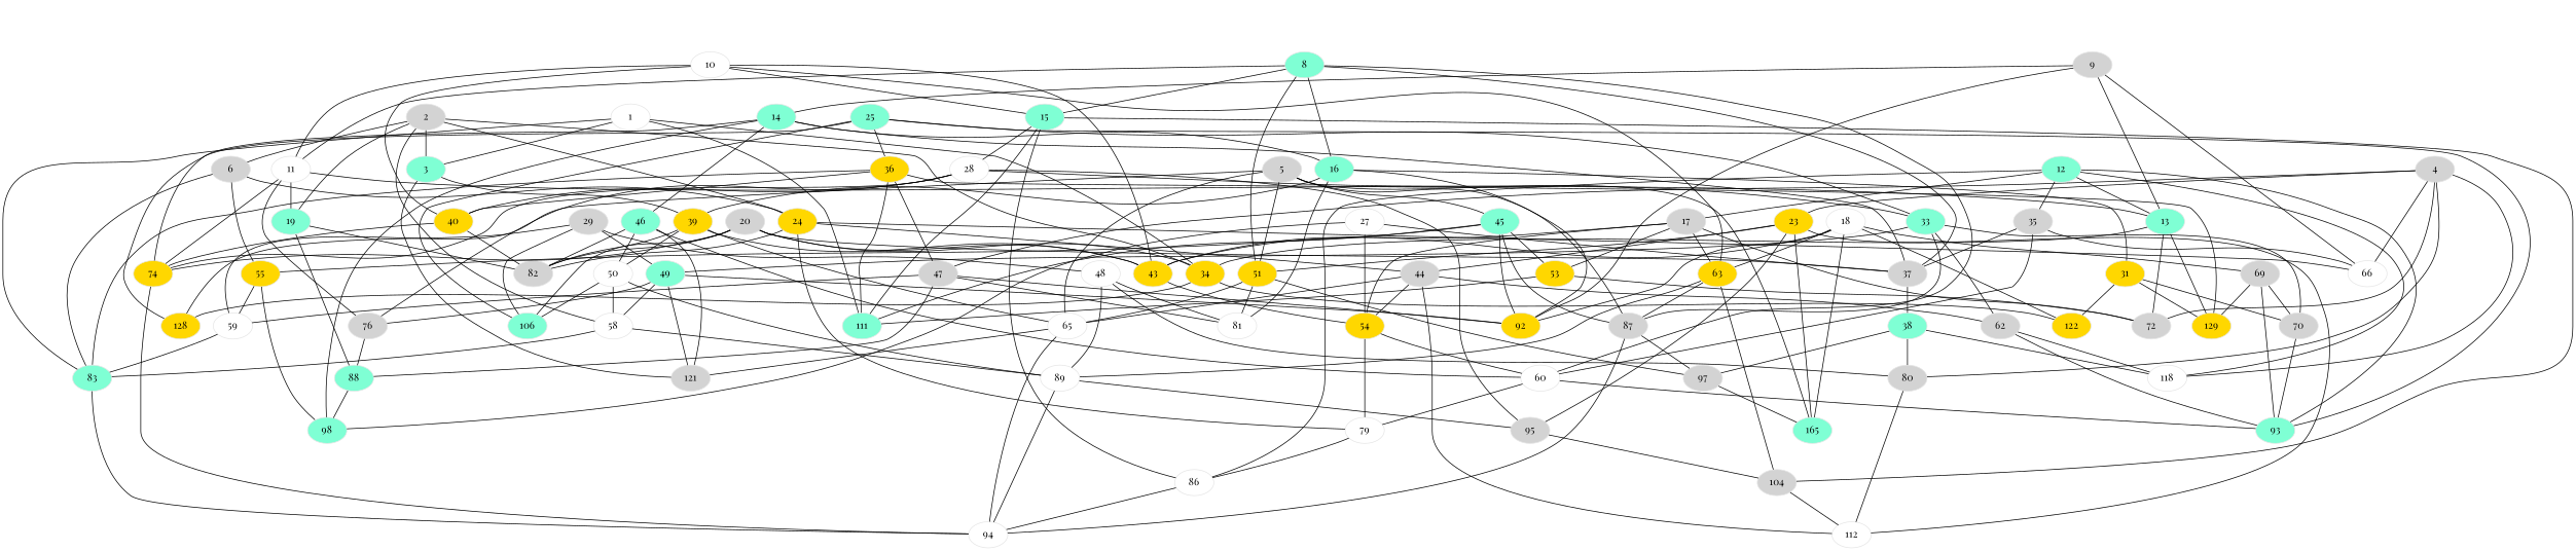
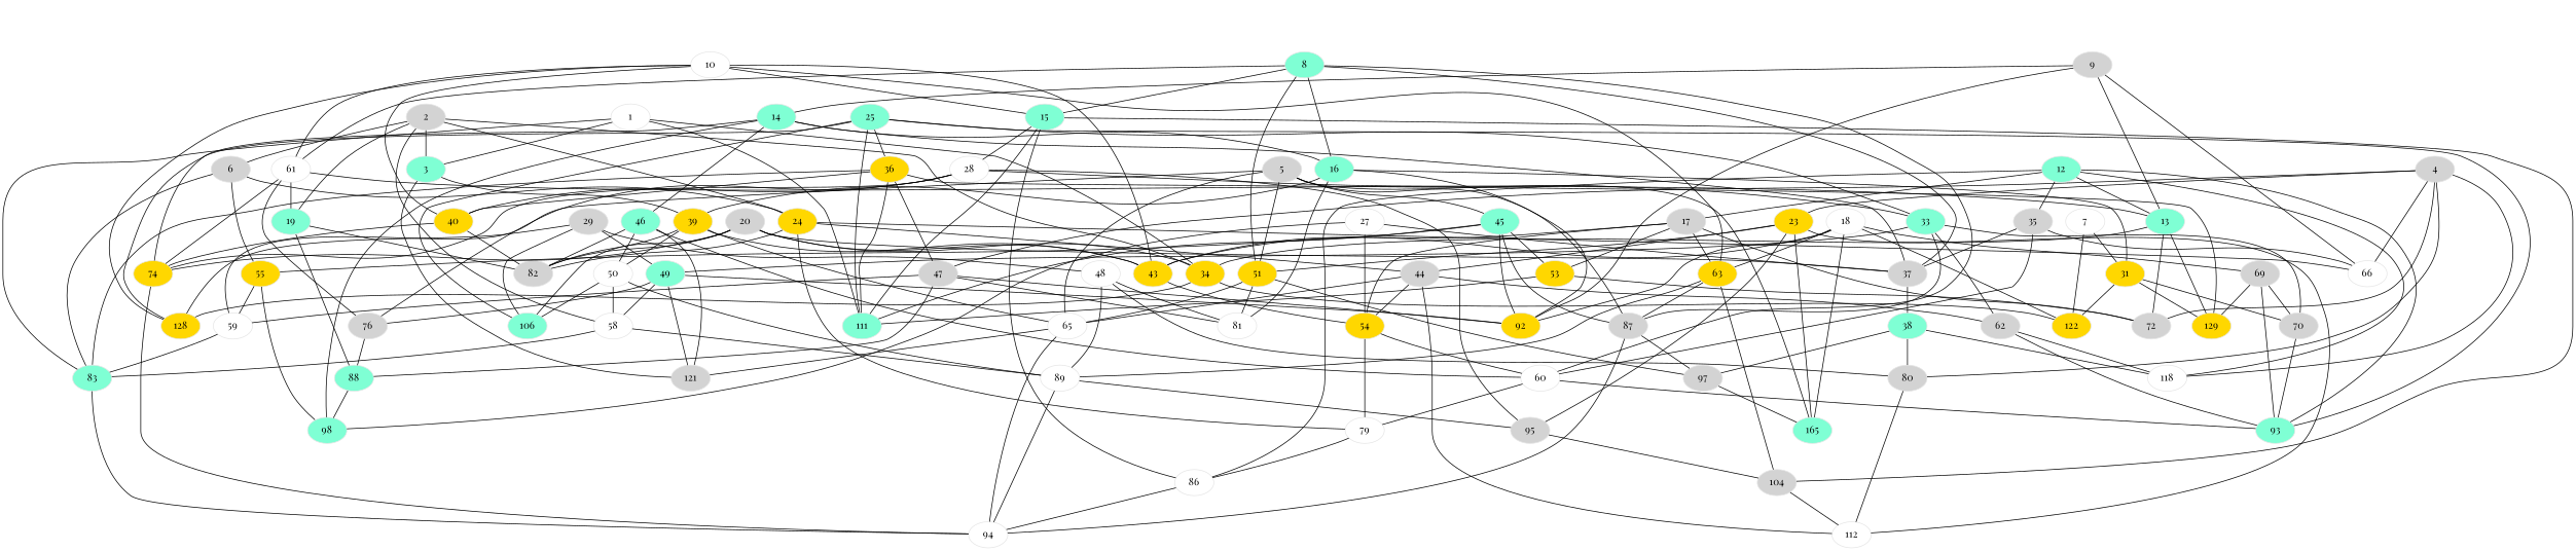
  graph {
    fontname="Playfair Display"
    node [color=gray90 fillcolor=lightgrey fontname="Playfair Display" style=filled]
    edge [fontname="Playfair Display"]
    1 [fillcolor=white]
    3 [fillcolor=aquamarine]
    34 [fillcolor=gold super="+57"]
    83 [fillcolor=aquamarine super="+127"]
    111 [fillcolor=aquamarine super="+126"]
    39 [fillcolor=gold super="+90"]
    121
    122 [fillcolor=gold]
    128 [fillcolor=gold]
    94 [fillcolor=white super="+117"]
    2 [super="+21"]
    6
    19 [fillcolor=aquamarine]
    24 [fillcolor=gold super="+116"]
    58 [fillcolor=white super="+85"]
    55 [fillcolor=gold]
    82 [super="+123"]
    88 [fillcolor=aquamarine]
    66 [fillcolor=white]
    44 [super="+84"]
    79 [fillcolor=white]
    89 [fillcolor=white super="+114"]
    65 [fillcolor=white super="+67"]
    43 [fillcolor=gold super="+91"]
    50 [fillcolor=white super="+108"]
    4 [super="+64"]
    23 [fillcolor=gold super="+110"]
    47 [super="+52"]
    72
    80
    118 [fillcolor=white]
    51 [fillcolor=gold super="+131"]
    n33 [fillcolor=aquamarine label=165]
    95
    112 [fillcolor=white]
    59 [fillcolor=white]
    92 [fillcolor=gold super="+96"]
    81 [fillcolor=white]
    5 [super="+125"]
    45 [fillcolor=aquamarine super="+77"]
    87 [super="+120"]
    53 [fillcolor=gold]
    97
    98 [fillcolor=aquamarine]
    31 [fillcolor=gold super="+73"]
    129 [fillcolor=gold]
    70
+   7 [fillcolor=white]
    8 [fillcolor=aquamarine super="+99"]
-   11 [fillcolor=white super="+68"]
+   11 [fillcolor=white super="+68" label=61]
    15 [fillcolor=aquamarine super="+42"]
    16 [fillcolor=aquamarine super="+109"]
    37 [super="+56"]
    60 [fillcolor=white super="+103"]
    13 [fillcolor=aquamarine super="+30"]
    74 [fillcolor=gold super="+105"]
    76
    86 [fillcolor=white]
    28 [fillcolor=white super="+75"]
    104
    38 [fillcolor=aquamarine]
    93 [fillcolor=aquamarine super="+100"]
    9
    14 [fillcolor=aquamarine super="+22"]
    46 [fillcolor=aquamarine super="+107"]
    10 [fillcolor=white super="+32"]
    40 [fillcolor=gold super="+130"]
    63 [fillcolor=gold super="+113"]
    54 [fillcolor=gold super="+78"]
    12 [fillcolor=aquamarine super="+26"]
    17 [super="+101"]
    35
    33 [fillcolor=aquamarine super="+61"]
    18 [fillcolor=white super="+119"]
    69
    20 [super="+41"]
    106 [fillcolor=aquamarine]
    62
    25 [fillcolor=aquamarine super="+124"]
    36 [fillcolor=gold super="+71"]
    49 [fillcolor=aquamarine super="+102"]
    27 [fillcolor=white]
    29
    48 [fillcolor=white]
    1 -- 3
    1 -- 34
    1 -- 83
    1 -- 111
    3 -- 39
    3 -- 121
    34 -- 122
    34 -- 128
    83 -- 94
    39 -- 82
    39 -- 65
    39 -- 43
    39 -- 50
    2 -- 3
    2 -- 34
    2 -- 6
    2 -- 19
    2 -- 24
    2 -- 58
    6 -- 83
    6 -- 24
    6 -- 55
    19 -- 82
    19 -- 88
    24 -- 82
    24 -- 66
    24 -- 44
    24 -- 79
    58 -- 83
    58 -- 89
    55 -- 59
    55 -- 98
    88 -- 98
    44 -- 65
    44 -- 112
    44 -- 54
    44 -- 62
    79 -- 86
    89 -- 94
    89 -- 95
    65 -- 121
    65 -- 94
    43 -- 54
    50 -- 58
    50 -- 89
    50 -- 106
    4 -- 66
    4 -- 23
    4 -- 47
    4 -- 72
    4 -- 80
    4 -- 118
    23 -- 44
    23 -- 51
    23 -- n33
    23 -- 95
    23 -- 112
    47 -- 88
    47 -- 59
    47 -- 92
    47 -- 81
    80 -- 112
    51 -- 65
    51 -- 81
    51 -- 97
    95 -- 104
    59 -- 83
    5 -- 65
    5 -- 51
    5 -- n33
    5 -- 59
    5 -- 45
    5 -- 87
    45 -- 111
    45 -- 55
    45 -- 92
    45 -- 87
    45 -- 53
    87 -- 94
    87 -- 97
    53 -- 111
    53 -- 72
    97 -- n33
    31 -- 122
    31 -- 129
    31 -- 70
    70 -- 93
+   7 -- 122
+   7 -- 31 [weight=2]
    8 -- 51
    8 -- 11
    8 -- 15
    8 -- 16
    8 -- 37
    8 -- 60
    11 -- 19
    11 -- 13
    11 -- 74
    11 -- 76
    15 -- 111
    15 -- 86
    15 -- 28
    15 -- 104
    16 -- 39
    16 -- 92
    16 -- 81
    16 -- 31
    37 -- 38
    60 -- 79
    60 -- 93
    13 -- 34
    13 -- 72
    13 -- 129
    74 -- 94
    76 -- 88
    86 -- 94
    28 -- 95
    28 -- 74
    28 -- 76
    28 -- 40
    28 -- 33
    104 -- 112
    38 -- 80
    38 -- 118
    38 -- 97
    9 -- 66
    9 -- 92
    9 -- 13
    9 -- 14
    14 -- 98
    14 -- 16
    14 -- 37
    14 -- 74
    14 -- 46
    46 -- 121
    46 -- 82
    46 -- 50
    46 -- 60
+   10 -- 128
    10 -- 43
    10 -- 11
    10 -- 15
    10 -- 40
    10 -- 63
    40 -- 82
    40 -- 74
    63 -- 89
    63 -- 87
    63 -- 104
    54 -- 79
    54 -- 60
    12 -- 118
    12 -- 13
    12 -- 86
    12 -- 93
    12 -- 17
    12 -- 35
    17 -- 43
    17 -- 72
    17 -- 53
    17 -- 63
    17 -- 54
    35 -- 66
    35 -- 37
    35 -- 60
    33 -- 87
    33 -- 70
    33 -- 62
    33 -- 49
    18 -- 122
    18 -- 43
    18 -- n33
    18 -- 92
    18 -- 63
    18 -- 69
    69 -- 129
    69 -- 70
    69 -- 93
    20 -- 34
    20 -- 82
    20 -- 43
    20 -- 37
    20 -- 74
    20 -- 106
    62 -- 118
    62 -- 93
+   25 -- 111
    25 -- 128
    25 -- 93
    25 -- 33
    25 -- 106
    25 -- 36
    36 -- 83
    36 -- 111
    36 -- 47
    36 -- 129
    36 -- 40
    49 -- 121
    49 -- 58
    49 -- 92
    49 -- 76
    27 -- 98
    27 -- 37
    27 -- 54
    29 -- 128
    29 -- 106
    29 -- 49
    29 -- 48
    48 -- 89
    48 -- 80
    48 -- 81
  }
